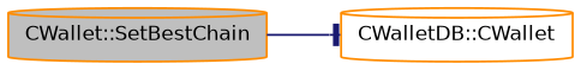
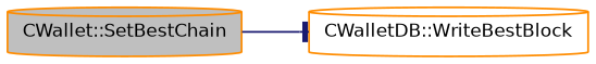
  digraph {
    rankdir=LR
    node [color=darkorange fontname=Helvetica fontsize=10 shape=cylinder style=filled]
    n1 [fillcolor=grey75 fontcolor=black height=0.2 label="CWallet::SetBestChain" width=0.4]
-   n2 [fillcolor=white height=0.2 label="CWalletDB::CWallet" width=0.4]
+   n2 [fillcolor=white height=0.2 label="CWalletDB::WriteBestBlock" width=0.4]
    n1 -> n2 [color=midnightblue fontname=Helvetica fontsize=10 labelfontname=Helvetica labelfontsize=10 style=solid arrowhead=tee]
  }
